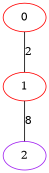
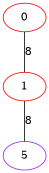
  graph {
    node [color=red weight=1]
    0
    1
-   2 [color=purple weight=4]
-   0 -- 1 [label=2]
+   2 [color=purple weight=4 label=5]
+   0 -- 1 [label=8]
    1 -- 2 [label=8]
  }
